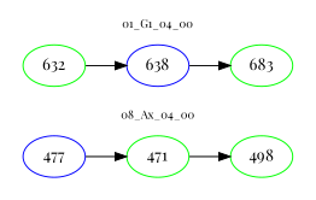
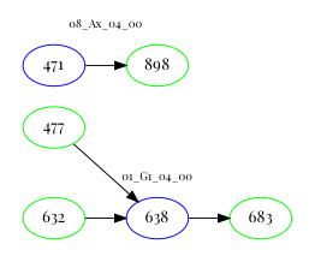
  digraph {
    fontname="Playfair Display"
    rankdir=LR
    node [color=green fontname="Playfair Display"]
    edge [color=black fontname="Playfair Display"]
-   n1 [color=blue label=477]
-   n2 [label=471]
-   n3 [label=498]
+   n1 [label=477]
+   n2 [color=blue label=471]
+   n3 [label=898]
    n4 [label=632]
    n5 [color=blue label=638]
    n6 [label=683]
    subgraph cluster_1 {
      color=white
      fontsize=10
      label="08_Ax_04_00"
      n1
      n2
      n3
    }
    subgraph cluster_2 {
      color=white
      fontsize=10
      label="01_G1_04_00"
      n4
      n5
      n6
    }
-   n1 -> n2
+   n1 -> n5
    n2 -> n3
    n4 -> n5
    n5 -> n6
  }
